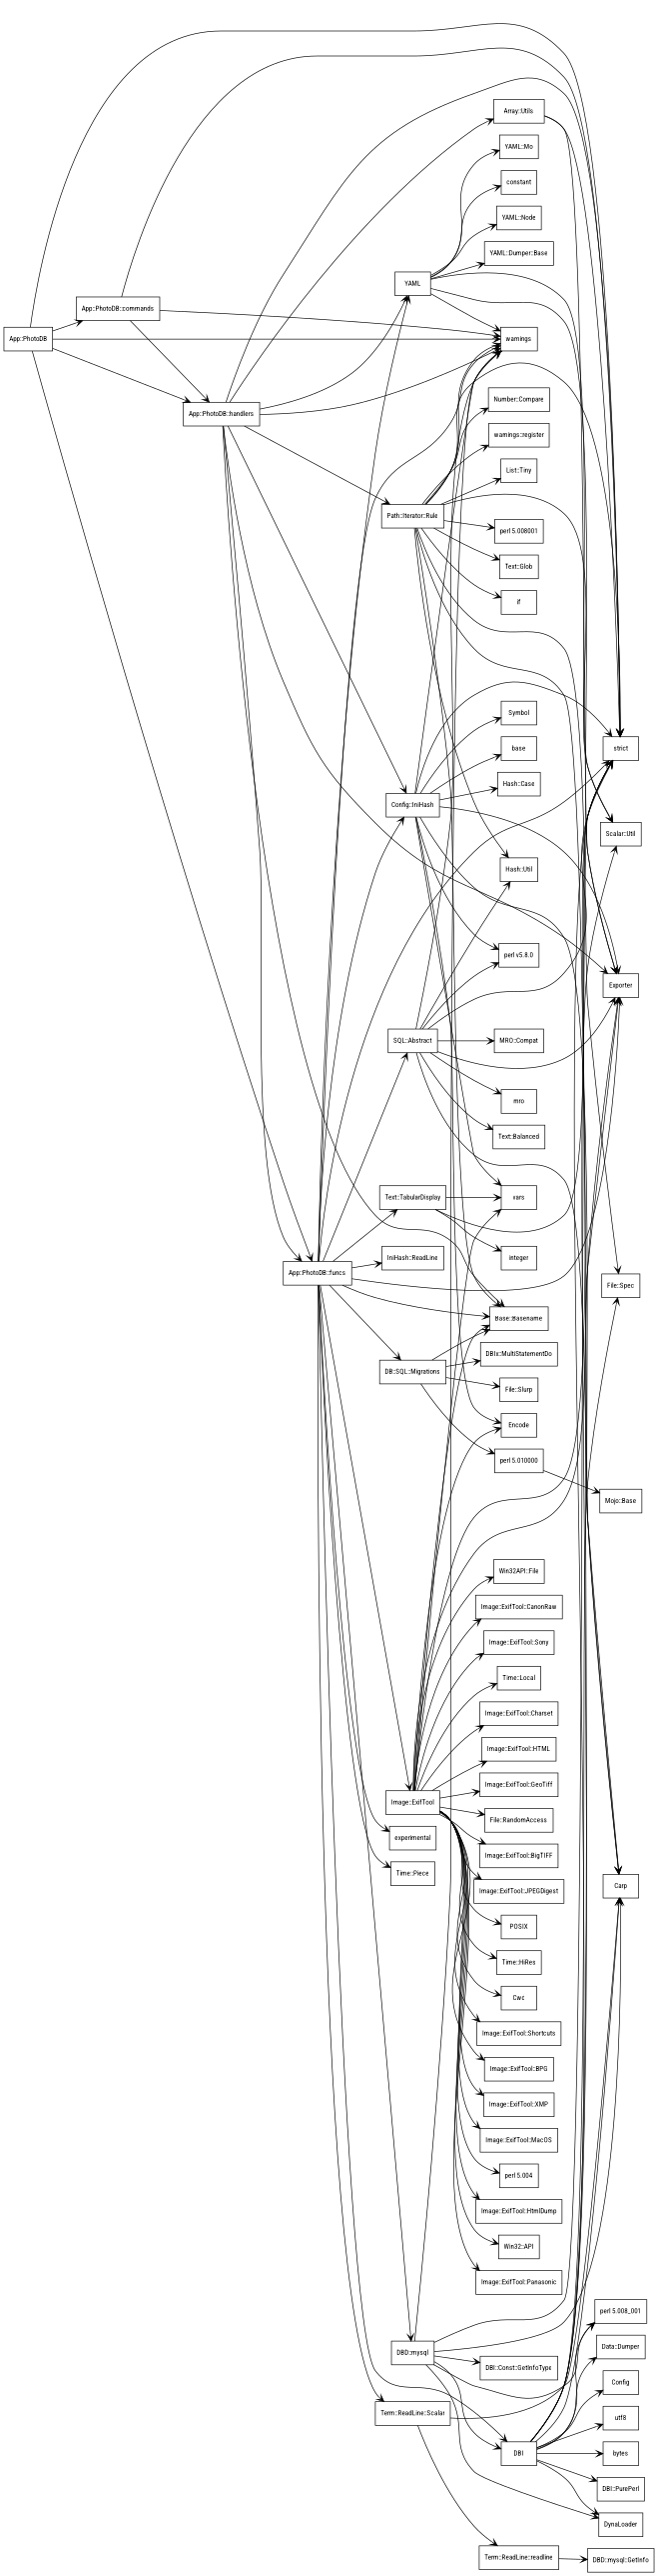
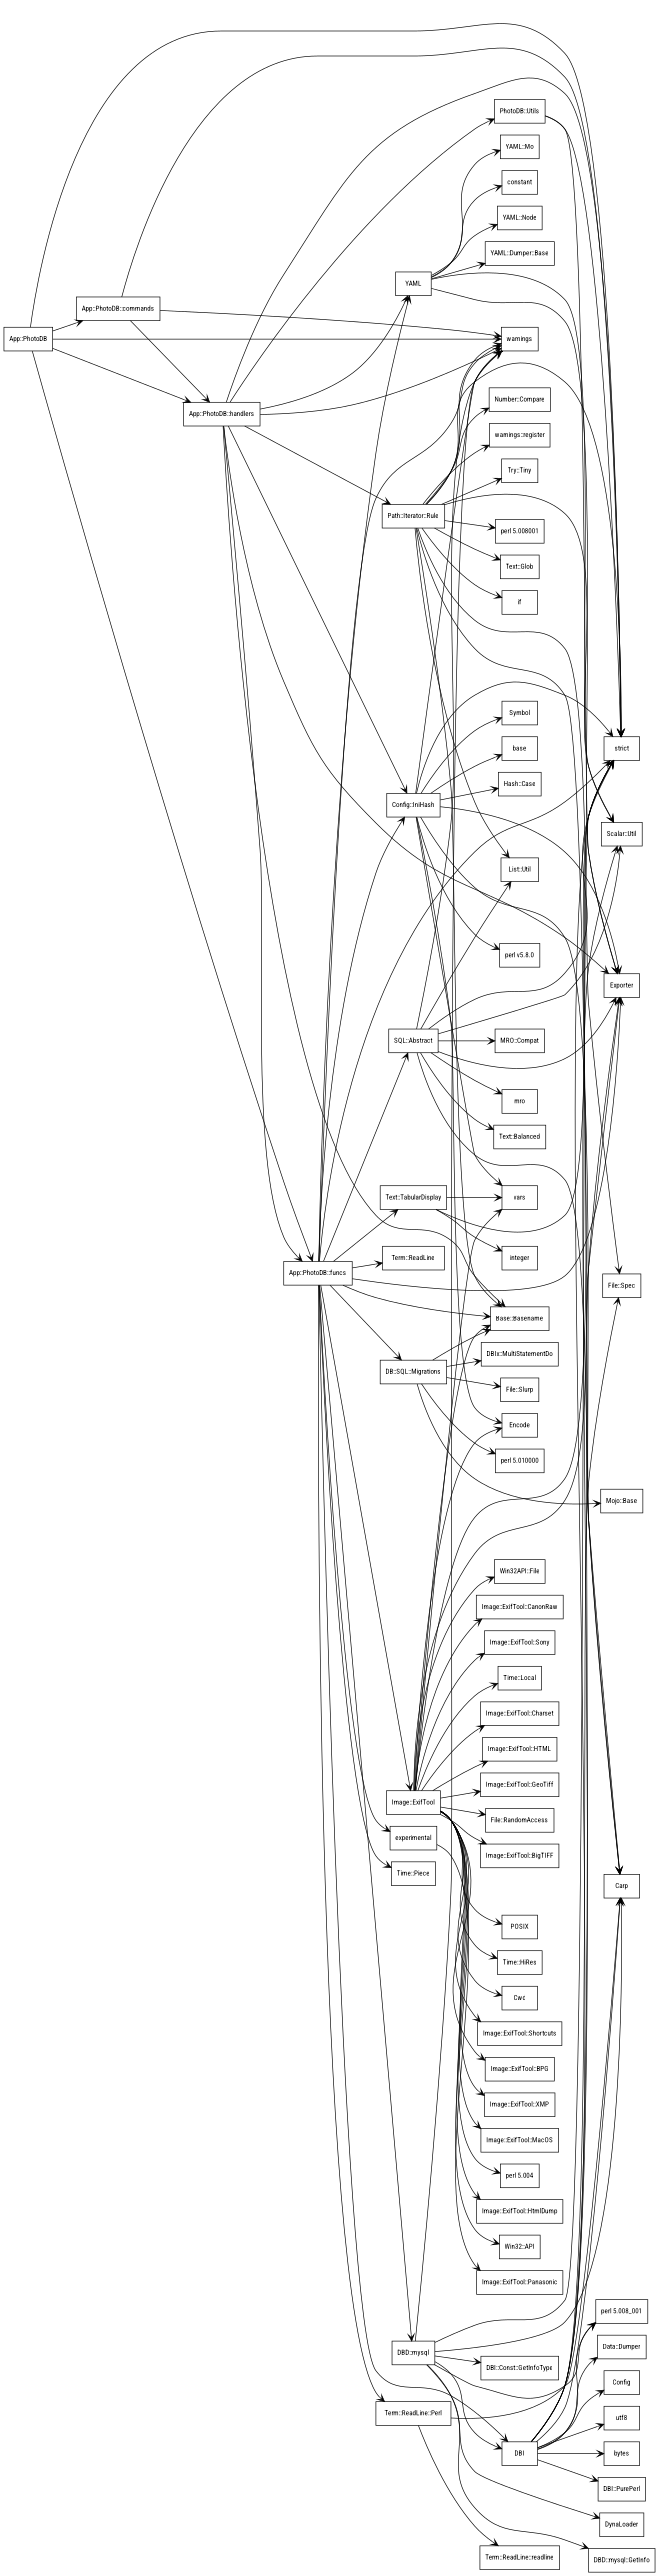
  digraph {
    fontname="Roboto Condensed"
    rankdir=LR
    node [fillcolor=white fontname="Roboto Condensed" fontsize=11 shape=box style=filled]
    edge [arrowhead=open color="#000000" fontname="Roboto Condensed"]
    "App::PhotoDB"
    "App::PhotoDB::commands"
    "App::PhotoDB::funcs"
    warnings
    "App::PhotoDB::handlers"
    "strict"
    Exporter
    n8 [label="Base::Basename"]
    "Config::IniHash"
    YAML
-   "Term::ReadLine" [label="IniHash::ReadLine"]
+   "Term::ReadLine"
    DBI
    "DB::SQL::Migrations"
    "DBD::mysql"
    "SQL::Abstract"
    "Text::TabularDisplay"
    "Time::Piece"
    "Image::ExifTool"
-   "Term::ReadLine::Perl" [label="Term::ReadLine::Scalar"]
+   "Term::ReadLine::Perl"
    experimental
-   "Array::Utils"
+   "Array::Utils" [label="PhotoDB::Utils"]
    "Path::Iterator::Rule"
    Carp
    base
    "Hash::Case"
    "perl v5.8.0"
    vars
    Encode
    Symbol
    "Scalar::Util"
    constant
    "YAML::Node"
    "YAML::Dumper::Base"
    "YAML::Mo"
    "File::Spec"
    "perl 5.008_001"
    DynaLoader
    bytes
    "DBI::PurePerl"
    "Data::Dumper"
    Config
    utf8
    "perl 5.010000"
    "Mojo::Base"
    "File::Slurp"
    "DBIx::MultiStatementDo"
    "DBI::Const::GetInfoType"
    "DBD::mysql::GetInfo"
-   "List::Util" [label="Hash::Util"]
+   "List::Util"
    "Text::Balanced"
    "MRO::Compat"
    mro
    integer
    "Image::ExifTool::HtmlDump"
    "Win32::API"
    "Win32API::File"
    "Image::ExifTool::CanonRaw"
    "Image::ExifTool::Panasonic"
    "Image::ExifTool::Sony"
    "Time::Local"
    "Image::ExifTool::Charset"
    "Image::ExifTool::HTML"
    "Image::ExifTool::GeoTiff"
    "File::RandomAccess"
    "Image::ExifTool::BigTIFF"
-   "Image::ExifTool::JPEGDigest"
    POSIX
    "Time::HiRes"
    Cwd
    "Image::ExifTool::Shortcuts"
    "Image::ExifTool::BPG"
    "Image::ExifTool::XMP"
    "Image::ExifTool::MacOS"
    "perl 5.004"
    "Term::ReadLine::readline"
-   "Try::Tiny" [label="List::Tiny"]
+   "Try::Tiny"
    "perl 5.008001"
    "Text::Glob"
    if
    "Number::Compare"
    "warnings::register"
    "App::PhotoDB" -> "App::PhotoDB::commands"
    "App::PhotoDB" -> "App::PhotoDB::funcs"
    "App::PhotoDB" -> warnings
    "App::PhotoDB" -> "App::PhotoDB::handlers"
    "App::PhotoDB" -> "strict"
    "App::PhotoDB::commands" -> warnings
    "App::PhotoDB::commands" -> "App::PhotoDB::handlers"
    "App::PhotoDB::commands" -> "strict"
    "App::PhotoDB::funcs" -> warnings
    "App::PhotoDB::funcs" -> "strict"
    "App::PhotoDB::funcs" -> Exporter
    "App::PhotoDB::funcs" -> n8
    "App::PhotoDB::funcs" -> "Config::IniHash"
    "App::PhotoDB::funcs" -> YAML
    "App::PhotoDB::funcs" -> "Term::ReadLine"
    "App::PhotoDB::funcs" -> DBI
    "App::PhotoDB::funcs" -> "DB::SQL::Migrations"
    "App::PhotoDB::funcs" -> "DBD::mysql"
    "App::PhotoDB::funcs" -> "SQL::Abstract"
    "App::PhotoDB::funcs" -> "Text::TabularDisplay"
    "App::PhotoDB::funcs" -> "Time::Piece"
    "App::PhotoDB::funcs" -> "Image::ExifTool"
    "App::PhotoDB::funcs" -> "Term::ReadLine::Perl"
    "App::PhotoDB::funcs" -> experimental
    "App::PhotoDB::handlers" -> "App::PhotoDB::funcs"
    "App::PhotoDB::handlers" -> warnings
    "App::PhotoDB::handlers" -> "strict"
    "App::PhotoDB::handlers" -> Exporter
    "App::PhotoDB::handlers" -> n8
    "App::PhotoDB::handlers" -> "Config::IniHash"
    "App::PhotoDB::handlers" -> YAML
    "App::PhotoDB::handlers" -> "Array::Utils"
    "App::PhotoDB::handlers" -> "Path::Iterator::Rule"
    "Config::IniHash" -> warnings
    "Config::IniHash" -> "strict"
    "Config::IniHash" -> Exporter
    "Config::IniHash" -> Carp
    "Config::IniHash" -> base
    "Config::IniHash" -> "Hash::Case"
    "Config::IniHash" -> "perl v5.8.0"
    "Config::IniHash" -> vars
    "Config::IniHash" -> Encode
    "Config::IniHash" -> Symbol
-   YAML -> warnings
    YAML -> Exporter
    YAML -> "Scalar::Util"
    YAML -> constant
    YAML -> "YAML::Node"
    YAML -> "YAML::Dumper::Base"
    YAML -> "YAML::Mo"
    DBI -> "strict"
    DBI -> Exporter
    DBI -> Carp
    DBI -> "Scalar::Util"
    DBI -> "File::Spec"
    DBI -> "perl 5.008_001"
-   DBI -> DynaLoader
    DBI -> bytes
    DBI -> "DBI::PurePerl"
    DBI -> "Data::Dumper"
    DBI -> Config
    DBI -> utf8
    "DB::SQL::Migrations" -> n8
    "DB::SQL::Migrations" -> "perl 5.010000"
-   "perl 5.010000" -> "Mojo::Base"
+   "DB::SQL::Migrations" -> "Mojo::Base"
    "DB::SQL::Migrations" -> "File::Slurp"
    "DB::SQL::Migrations" -> "DBIx::MultiStatementDo"
    "DBD::mysql" -> warnings
    "DBD::mysql" -> "strict"
    "DBD::mysql" -> DBI
    "DBD::mysql" -> Carp
    "DBD::mysql" -> "perl 5.008_001"
    "DBD::mysql" -> DynaLoader
    "DBD::mysql" -> "DBI::Const::GetInfoType"
-   "Term::ReadLine::readline" -> "DBD::mysql::GetInfo"
+   "DBD::mysql" -> "DBD::mysql::GetInfo"
    "SQL::Abstract" -> warnings
    "SQL::Abstract" -> "strict"
    "SQL::Abstract" -> Exporter
    "SQL::Abstract" -> Carp
-   "SQL::Abstract" -> "perl v5.8.0"
+   "SQL::Abstract" -> "Scalar::Util"
    "SQL::Abstract" -> "List::Util"
    "SQL::Abstract" -> "Text::Balanced"
    "SQL::Abstract" -> "MRO::Compat"
    "SQL::Abstract" -> mro
    "Text::TabularDisplay" -> "strict"
    "Text::TabularDisplay" -> vars
    "Text::TabularDisplay" -> integer
    "Image::ExifTool" -> "strict"
    "Image::ExifTool" -> Exporter
    "Image::ExifTool" -> n8
    "Image::ExifTool" -> vars
    "Image::ExifTool" -> Encode
    "Image::ExifTool" -> "Image::ExifTool::HtmlDump"
    "Image::ExifTool" -> "Win32::API"
    "Image::ExifTool" -> "Win32API::File"
    "Image::ExifTool" -> "Image::ExifTool::CanonRaw"
-   "Image::ExifTool" -> "Image::ExifTool::Panasonic"
+   experimental -> "Image::ExifTool::Panasonic"
    "Image::ExifTool" -> "Image::ExifTool::Sony"
    "Image::ExifTool" -> "Time::Local"
    "Image::ExifTool" -> "Image::ExifTool::Charset"
    "Image::ExifTool" -> "Image::ExifTool::HTML"
    "Image::ExifTool" -> "Image::ExifTool::GeoTiff"
    "Image::ExifTool" -> "File::RandomAccess"
    "Image::ExifTool" -> "Image::ExifTool::BigTIFF"
-   "Image::ExifTool" -> "Image::ExifTool::JPEGDigest"
    "Image::ExifTool" -> POSIX
    "Image::ExifTool" -> "Time::HiRes"
    "Image::ExifTool" -> Cwd
    "Image::ExifTool" -> "Image::ExifTool::Shortcuts"
    "Image::ExifTool" -> "Image::ExifTool::BPG"
    "Image::ExifTool" -> "Image::ExifTool::XMP"
    "Image::ExifTool" -> "Image::ExifTool::MacOS"
    "Image::ExifTool" -> "perl 5.004"
    "Term::ReadLine::Perl" -> Carp
    "Term::ReadLine::Perl" -> "Term::ReadLine::readline"
    "Array::Utils" -> "strict"
    "Array::Utils" -> Exporter
    "Path::Iterator::Rule" -> warnings
    "Path::Iterator::Rule" -> "strict"
    "Path::Iterator::Rule" -> n8
    "Path::Iterator::Rule" -> Carp
    "Path::Iterator::Rule" -> "Scalar::Util"
    "Path::Iterator::Rule" -> "File::Spec"
    "Path::Iterator::Rule" -> "List::Util"
    "Path::Iterator::Rule" -> "Try::Tiny"
    "Path::Iterator::Rule" -> "perl 5.008001"
    "Path::Iterator::Rule" -> "Text::Glob"
    "Path::Iterator::Rule" -> if
    "Path::Iterator::Rule" -> "Number::Compare"
    "Path::Iterator::Rule" -> "warnings::register"
  }
